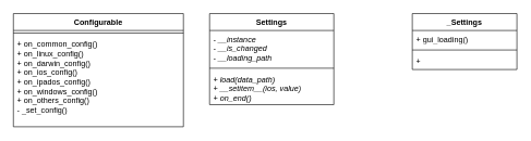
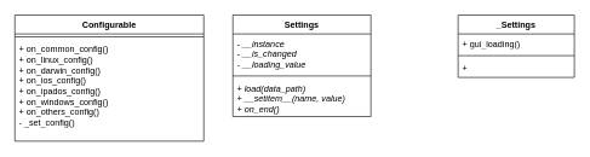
  <mxCell id="0" />
  <mxCell id="1" parent="0" />
  <mxCell id="2" value="Configurable" style="swimlane;fontStyle=1;align=center;verticalAlign=top;childLayout=stackLayout;horizontal=1;startSize=26;horizontalStack=0;resizeParent=1;resizeParentMax=0;resizeLast=0;collapsible=1;marginBottom=0;whiteSpace=wrap;html=1;" vertex="1" parent="1"><mxGeometry x="20" y="20" width="260" height="174" as="geometry" /></mxCell>
  <mxCell id="3" value="" style="line;strokeWidth=1;fillColor=none;align=left;verticalAlign=middle;spacingTop=-1;spacingLeft=3;spacingRight=3;rotatable=0;labelPosition=right;points=[];portConstraint=eastwest;strokeColor=inherit;" vertex="1" parent="2"><mxGeometry y="26" width="260" height="8" as="geometry" /></mxCell>
  <mxCell id="4" value="+&amp;nbsp;on_common_config()&lt;div&gt;+&amp;nbsp;on_linux_config()&lt;/div&gt;&lt;div&gt;+ on_darwin_config()&lt;/div&gt;&lt;div&gt;+&amp;nbsp;on_ios_config()&lt;/div&gt;&lt;div&gt;+&amp;nbsp;on_ipados_config()&lt;/div&gt;&lt;div&gt;+&amp;nbsp;on_windows_config()&lt;/div&gt;&lt;div&gt;+&amp;nbsp;on_others_config()&lt;/div&gt;&lt;div&gt;-&amp;nbsp;_set_config()&lt;/div&gt;" style="text;strokeColor=none;fillColor=none;align=left;verticalAlign=top;spacingLeft=4;spacingRight=4;overflow=hidden;rotatable=0;points=[[0,0.5],[1,0.5]];portConstraint=eastwest;whiteSpace=wrap;html=1;" vertex="1" parent="2"><mxGeometry y="34" width="260" height="140" as="geometry" /></mxCell>
  <mxCell id="5" value="Settings" style="swimlane;fontStyle=1;align=center;verticalAlign=top;childLayout=stackLayout;horizontal=1;startSize=26;horizontalStack=0;resizeParent=1;resizeParentMax=0;resizeLast=0;collapsible=1;marginBottom=0;whiteSpace=wrap;html=1;" vertex="1" parent="1"><mxGeometry x="320" y="20" width="190" height="140" as="geometry" /></mxCell>
- <mxCell id="6" value="&lt;i&gt;-&amp;nbsp;__instance&lt;/i&gt;&lt;div&gt;&lt;i&gt;-&amp;nbsp;__is_changed&lt;/i&gt;&lt;/div&gt;&lt;div&gt;&lt;i&gt;-&amp;nbsp;__loading_path&lt;/i&gt;&lt;/div&gt;" style="text;strokeColor=none;fillColor=none;align=left;verticalAlign=top;spacingLeft=4;spacingRight=4;overflow=hidden;rotatable=0;points=[[0,0.5],[1,0.5]];portConstraint=eastwest;whiteSpace=wrap;html=1;" vertex="1" parent="5"><mxGeometry y="26" width="190" height="54" as="geometry" /></mxCell>
+ <mxCell id="6" value="&lt;i&gt;-&amp;nbsp;__instance&lt;/i&gt;&lt;div&gt;&lt;i&gt;-&amp;nbsp;__is_changed&lt;/i&gt;&lt;/div&gt;&lt;div&gt;&lt;i&gt;-&amp;nbsp;__loading_value&lt;/i&gt;&lt;/div&gt;" style="text;strokeColor=none;fillColor=none;align=left;verticalAlign=top;spacingLeft=4;spacingRight=4;overflow=hidden;rotatable=0;points=[[0,0.5],[1,0.5]];portConstraint=eastwest;whiteSpace=wrap;html=1;" vertex="1" parent="5"><mxGeometry y="26" width="190" height="54" as="geometry" /></mxCell>
  <mxCell id="7" value="" style="line;strokeWidth=1;fillColor=none;align=left;verticalAlign=middle;spacingTop=-1;spacingLeft=3;spacingRight=3;rotatable=0;labelPosition=right;points=[];portConstraint=eastwest;strokeColor=inherit;" vertex="1" parent="5"><mxGeometry y="80" width="190" height="8" as="geometry" /></mxCell>
- <mxCell id="8" value="&lt;i&gt;+&amp;nbsp;load(data_path)&lt;/i&gt;&lt;div&gt;&lt;i&gt;+&amp;nbsp;&lt;/i&gt;&lt;span style=&quot;background-color: transparent;&quot;&gt;&lt;i&gt;__setitem__(ios, value)&lt;/i&gt;&lt;/span&gt;&lt;/div&gt;&lt;div&gt;&lt;span style=&quot;background-color: transparent;&quot;&gt;&lt;i&gt;+&amp;nbsp;&lt;/i&gt;&lt;/span&gt;&lt;span style=&quot;background-color: transparent;&quot;&gt;&lt;i&gt;on_end()&lt;/i&gt;&lt;/span&gt;&lt;/div&gt;" style="text;strokeColor=none;fillColor=none;align=left;verticalAlign=top;spacingLeft=4;spacingRight=4;overflow=hidden;rotatable=0;points=[[0,0.5],[1,0.5]];portConstraint=eastwest;whiteSpace=wrap;html=1;" vertex="1" parent="5"><mxGeometry y="88" width="190" height="52" as="geometry" /></mxCell>
+ <mxCell id="8" value="&lt;i&gt;+&amp;nbsp;load(data_path)&lt;/i&gt;&lt;div&gt;&lt;i&gt;+&amp;nbsp;&lt;/i&gt;&lt;span style=&quot;background-color: transparent;&quot;&gt;&lt;i&gt;__setitem__(name, value)&lt;/i&gt;&lt;/span&gt;&lt;/div&gt;&lt;div&gt;&lt;span style=&quot;background-color: transparent;&quot;&gt;&lt;i&gt;+&amp;nbsp;&lt;/i&gt;&lt;/span&gt;&lt;span style=&quot;background-color: transparent;&quot;&gt;&lt;i&gt;on_end()&lt;/i&gt;&lt;/span&gt;&lt;/div&gt;" style="text;strokeColor=none;fillColor=none;align=left;verticalAlign=top;spacingLeft=4;spacingRight=4;overflow=hidden;rotatable=0;points=[[0,0.5],[1,0.5]];portConstraint=eastwest;whiteSpace=wrap;html=1;" vertex="1" parent="5"><mxGeometry y="88" width="190" height="52" as="geometry" /></mxCell>
  <mxCell id="9" value="_Settings" style="swimlane;fontStyle=1;align=center;verticalAlign=top;childLayout=stackLayout;horizontal=1;startSize=26;horizontalStack=0;resizeParent=1;resizeParentMax=0;resizeLast=0;collapsible=1;marginBottom=0;whiteSpace=wrap;html=1;" vertex="1" parent="1"><mxGeometry x="630" y="20" width="160" height="86" as="geometry" /></mxCell>
  <mxCell id="10" value="+&amp;nbsp;gui_loading()" style="text;strokeColor=none;fillColor=none;align=left;verticalAlign=top;spacingLeft=4;spacingRight=4;overflow=hidden;rotatable=0;points=[[0,0.5],[1,0.5]];portConstraint=eastwest;whiteSpace=wrap;html=1;" vertex="1" parent="9"><mxGeometry y="26" width="160" height="26" as="geometry" /></mxCell>
  <mxCell id="11" value="" style="line;strokeWidth=1;fillColor=none;align=left;verticalAlign=middle;spacingTop=-1;spacingLeft=3;spacingRight=3;rotatable=0;labelPosition=right;points=[];portConstraint=eastwest;strokeColor=inherit;" vertex="1" parent="9"><mxGeometry y="52" width="160" height="8" as="geometry" /></mxCell>
  <mxCell id="12" value="+" style="text;strokeColor=none;fillColor=none;align=left;verticalAlign=top;spacingLeft=4;spacingRight=4;overflow=hidden;rotatable=0;points=[[0,0.5],[1,0.5]];portConstraint=eastwest;whiteSpace=wrap;html=1;" vertex="1" parent="9"><mxGeometry y="60" width="160" height="26" as="geometry" /></mxCell>
